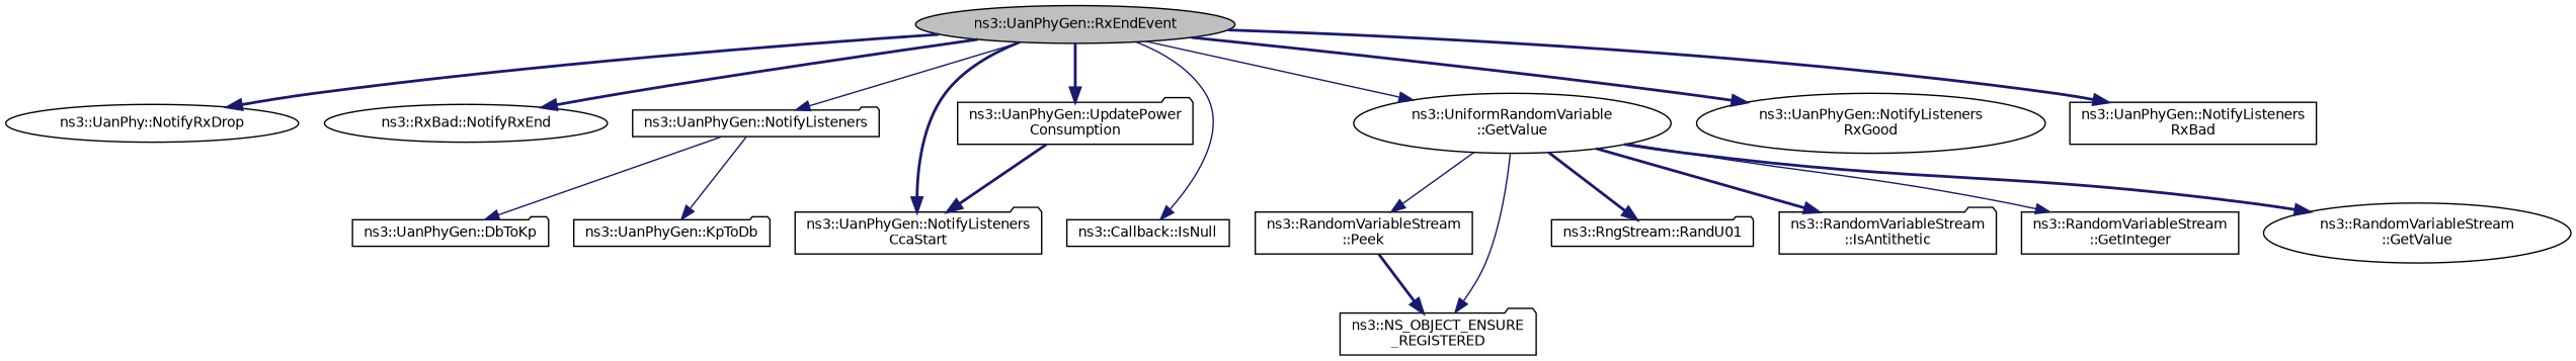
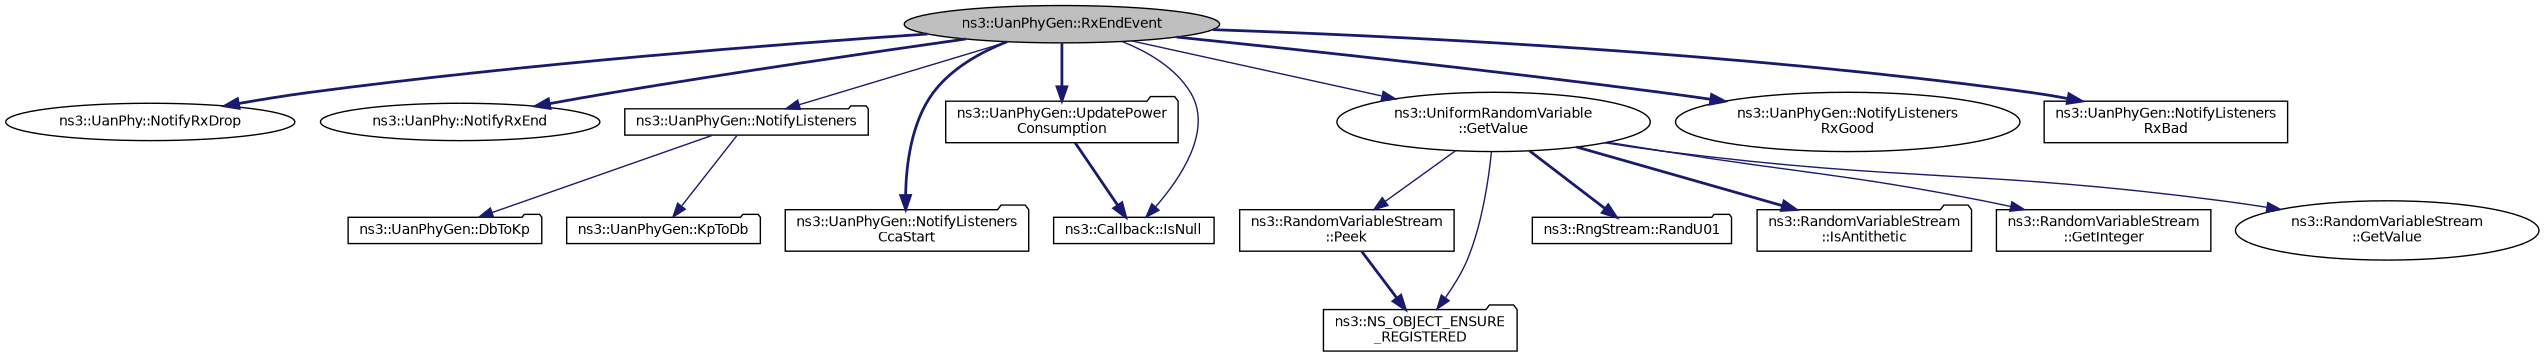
  digraph {
    rankdir=TB
    node [color=black fillcolor=white fontname=Helvetica fontsize=10 shape=folder style=filled]
    edge [color=midnightblue fontname=Helvetica fontsize=10 labelfontname=Helvetica labelfontsize=10 style=bold]
    n1 [fillcolor=grey75 fontcolor=black height=0.2 label="ns3::UanPhyGen::RxEndEvent" shape=ellipse width=0.4]
    n2 [height=0.2 label="ns3::UanPhy::NotifyRxDrop" shape=ellipse width=0.4]
-   n3 [height=0.2 label="ns3::RxBad::NotifyRxEnd" shape=ellipse width=0.4]
+   n3 [height=0.2 label="ns3::UanPhy::NotifyRxEnd" shape=ellipse width=0.4]
    n4 [height=0.2 label="ns3::UanPhyGen::NotifyListeners" width=0.4]
    n5 [height=0.2 label="ns3::UanPhyGen::NotifyListeners\lCcaStart" width=0.4]
    n6 [height=0.2 label="ns3::UanPhyGen::UpdatePower\lConsumption" width=0.4]
    n7 [height=0.2 label="ns3::Callback::IsNull" shape=box width=0.4]
    n8 [height=0.2 label="ns3::UniformRandomVariable\l::GetValue" shape=ellipse width=0.4]
    n9 [height=0.2 label="ns3::UanPhyGen::NotifyListeners\lRxGood" shape=ellipse width=0.4]
    n10 [height=0.2 label="ns3::UanPhyGen::NotifyListeners\lRxBad" shape=box width=0.4]
    n11 [height=0.2 label="ns3::UanPhyGen::DbToKp" width=0.4]
    n12 [height=0.2 label="ns3::UanPhyGen::KpToDb" width=0.4]
    n13 [height=0.2 label="ns3::RandomVariableStream\l::Peek" shape=box width=0.4]
    n14 [height=0.2 label="ns3::NS_OBJECT_ENSURE\l_REGISTERED" width=0.4]
    n15 [height=0.2 label="ns3::RngStream::RandU01" width=0.4]
    n16 [height=0.2 label="ns3::RandomVariableStream\l::IsAntithetic" width=0.4]
    n17 [height=0.2 label="ns3::RandomVariableStream\l::GetInteger" shape=box width=0.4]
    n18 [height=0.2 label="ns3::RandomVariableStream\l::GetValue" shape=ellipse width=0.4]
    n1 -> n2
    n1 -> n3
    n1 -> n4 [style=solid]
    n1 -> n5
    n1 -> n6
    n1 -> n7 [style=solid]
    n1 -> n8 [style=solid]
    n1 -> n9
    n1 -> n10
    n4 -> n11 [style=solid]
    n4 -> n12 [style=solid]
-   n6 -> n5
+   n6 -> n7
    n8 -> n13 [style=solid]
    n8 -> n14 [style=solid]
    n8 -> n15
    n8 -> n16
    n8 -> n17 [style=solid]
-   n8 -> n18
+   n8 -> n18 [style=solid]
    n13 -> n14
  }
